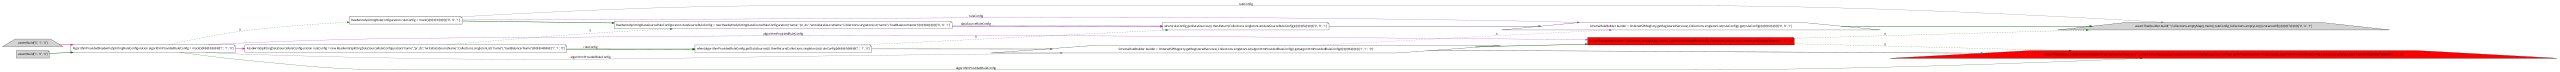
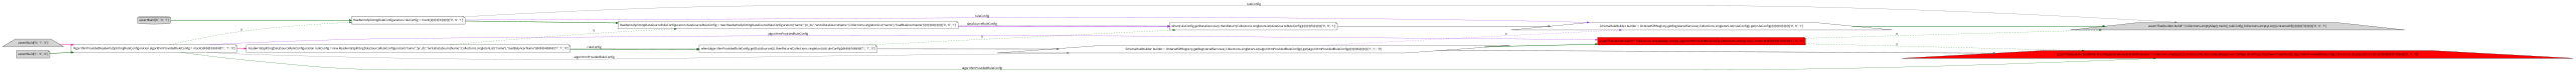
  digraph {
    rankdir=LR
    fontname="Open Sans"
    node [fillcolor=white shape=note style=filled fontname="Open Sans"]
    edge [style=bold color=darkgreen fontname="Open Sans"]
    n1 [fillcolor=red label="assertThat(builder.build(new ShardingSphereRulesBuilderMaterials(\"\",Collections.emptyList(),mock(),Collections.emptyMap(),new ConfigurationProperties(new Properties())),algorithmProvidedRuleConfig,Collections.emptyList()),instanceOf())@@@7@@@['0', '1', '0']" shape=trapezium]
    n2 [label="AlgorithmProvidedReadwriteSplittingRuleConfiguration algorithmProvidedRuleConfig = mock()@@@3@@@['1', '1', '0']"]
    n3 [label="ReadwriteSplittingRuleConfiguration ruleConfig = mock()@@@3@@@['0', '0', '1']"]
    n4 [fillcolor=red label="assertThat(builder.build(\"\",Collections.emptyMap(),mock(),algorithmProvidedRuleConfig,Collections.emptyList()),instanceOf())@@@7@@@['1', '0', '0']"]
    n5 [label="SchemaRuleBuilder builder = OrderedSPIRegistry.getRegisteredServices(,Collections.singletonList(algorithmProvidedRuleConfig)).get(algorithmProvidedRuleConfig)@@@6@@@['1', '1', '0']" shape=parallelogram]
    n6 [label="ReadwriteSplittingDataSourceRuleConfiguration ruleConfig = new ReadwriteSplittingDataSourceRuleConfiguration(\"name\",\"pr_ds\",\"writeDataSourceName\",Collections.singletonList(\"name\"),\"loadBalancerName\")@@@4@@@['1', '1', '0']"]
    n7 [label="ReadwriteSplittingDataSourceRuleConfiguration dataSourceRuleConfig = new ReadwriteSplittingDataSourceRuleConfiguration(\"name\",\"pr_ds\",\"writeDataSourceName\",Collections.singletonList(\"name\"),\"loadBalancerName\")@@@4@@@['0', '0', '1']"]
    n8 [label="when(ruleConfig.getDataSources()).thenReturn(Collections.singletonList(dataSourceRuleConfig))@@@5@@@['0', '0', '1']"]
    n9 [fillcolor=lightgray label="assertBuild['0', '1', '0']" shape=trapezium]
+   n10 [fillcolor=lightgray label="assertBuild['0', '0', '1']" shape=cylinder]
    n11 [label="SchemaRuleBuilder builder = OrderedSPIRegistry.getRegisteredServices(,Collections.singletonList(ruleConfig)).get(ruleConfig)@@@6@@@['0', '0', '1']" shape=trapezium]
    n12 [fillcolor=lightgray label="assertThat(builder.build(\"\",Collections.emptyMap(),mock(),ruleConfig,Collections.emptyList()),instanceOf())@@@7@@@['0', '0', '1']" shape=trapezium]
    n13 [fillcolor=lightgray label="assertBuild['1', '0', '0']"]
    n14 [label="when(algorithmProvidedRuleConfig.getDataSources()).thenReturn(Collections.singletonList(ruleConfig))@@@5@@@['1', '1', '0']"]
    n2 -> n1 [label=algorithmProvidedRuleConfig style=solid]
    n2 -> n3 [label=0 style=dashed]
    n2 -> n4 [label=algorithmProvidedRuleConfig style=solid color=purple]
    n2 -> n5 [label=algorithmProvidedRuleConfig style=solid color=gray40]
    n2 -> n6 [color=deeppink]
    n3 -> n7
    n3 -> n11 [label=ruleConfig style=solid color=purple]
    n3 -> n12 [label=ruleConfig style=solid color=gray40]
    n4 -> n1 [label=0 style=dashed]
    n4 -> n12 [label=0 style=dashed]
    n5 -> n1 [color=gray40]
    n5 -> n4
    n5 -> n11 [label=0 style=dashed color=purple]
    n6 -> n7 [label=0 style=dashed]
    n6 -> n14 [label=ruleConfig style=solid color=gray40]
    n6 -> n14
    n7 -> n8 [label=dataSourceRuleConfig style=solid color=gray40]
    n7 -> n8 [color=purple]
    n8 -> n11 [color=gray40]
    n9 -> n2 [color=deeppink]
+   n10 -> n3
    n11 -> n12
    n13 -> n2
    n14 -> n5 [color=gray40]
    n14 -> n8 [label=0 style=dashed]
  }
